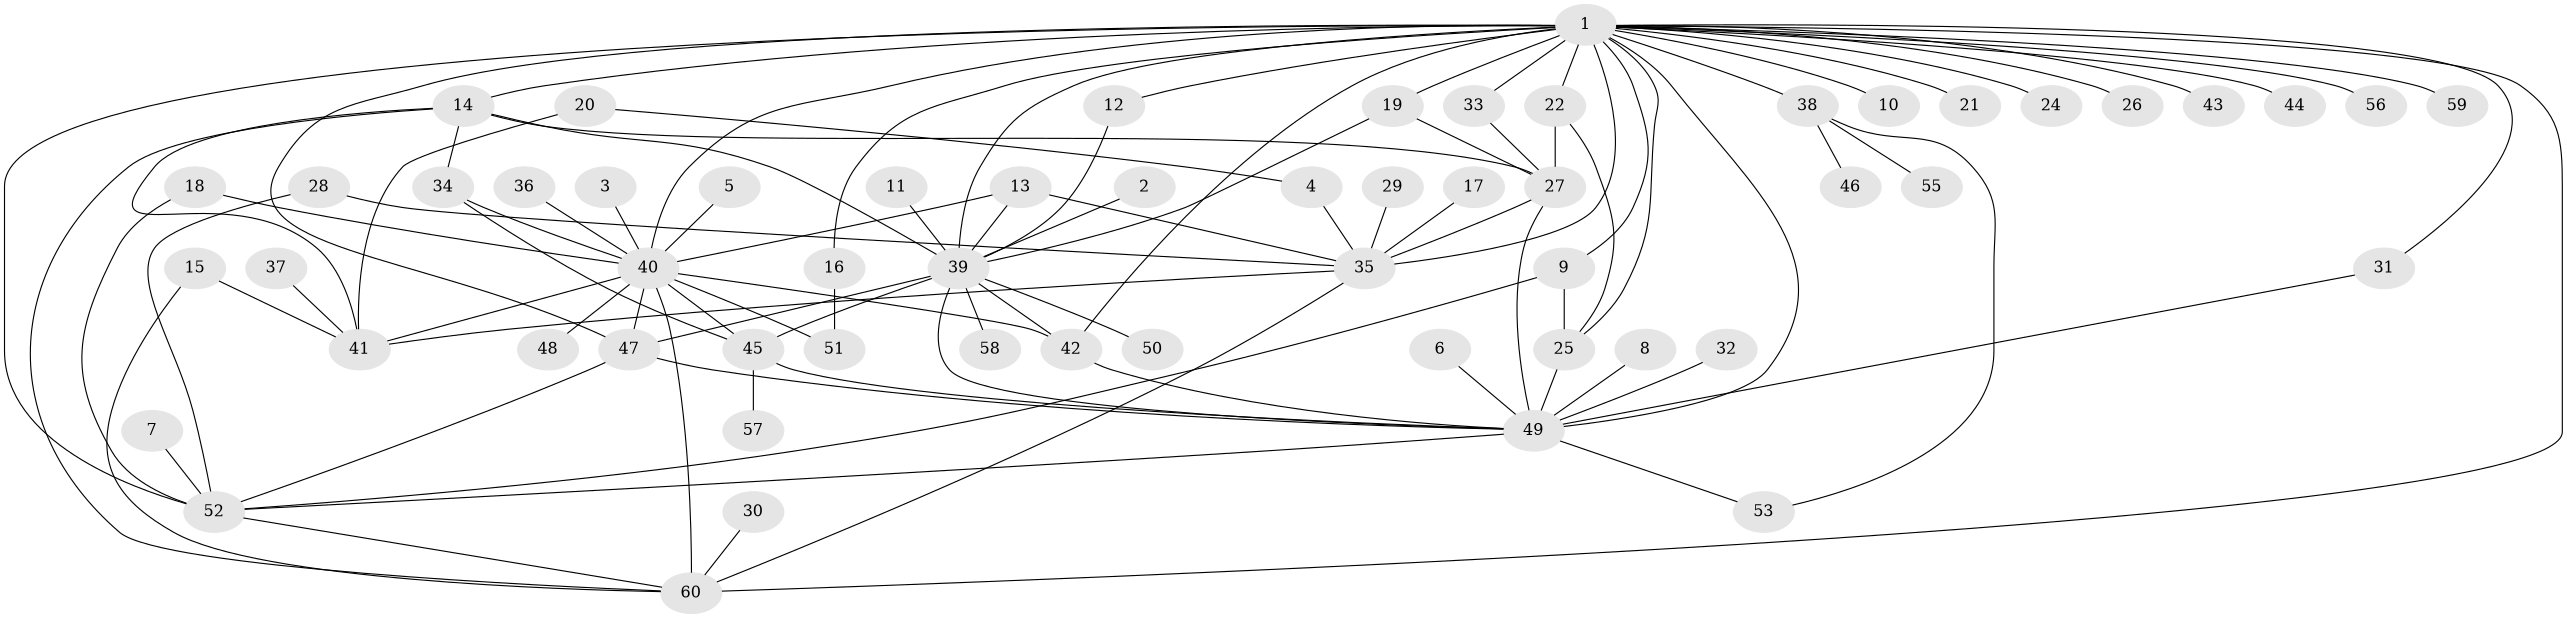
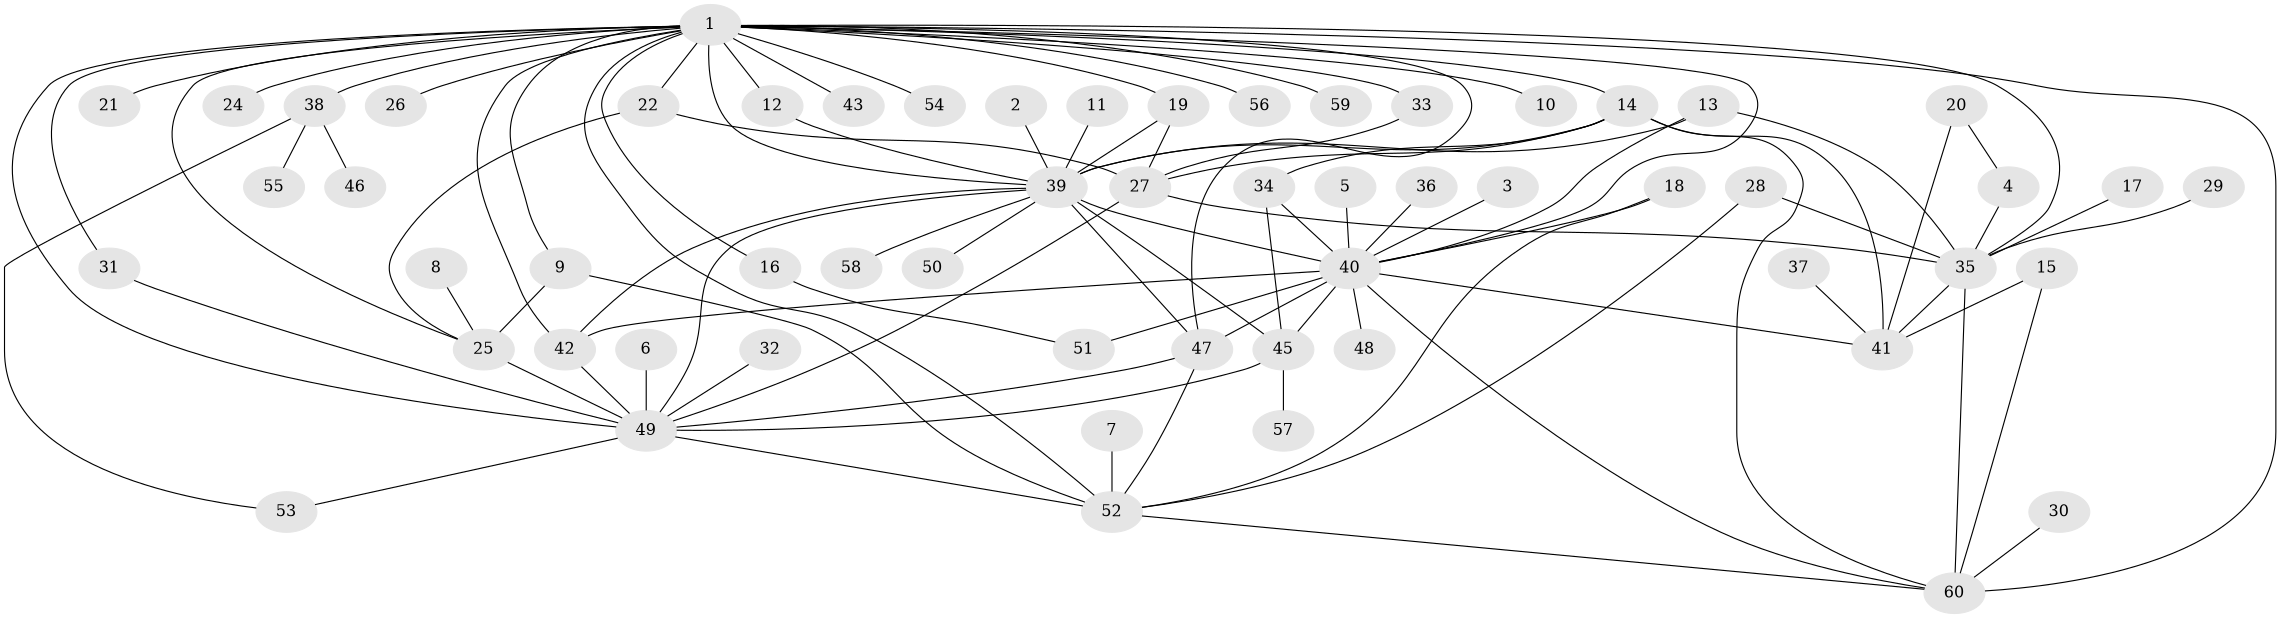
  graph {
    node [color=gray90 style=filled]
    edge [weight=1.0]
    1
    9
    10
    12
    14
    16
    19
    21
    22
    24
    25
    26
    31
    33
    35
    38
    39
    40
    42
    43
-   44
+   44 [label=54]
    47
    49
    52
    56
    59
    60
    27
    34
    41
    51
    46
    53
    55
    45
    50
    58
    48
    2
    3
    4
    5
    6
    7
    8
    11
    13
    15
    17
    18
    20
    28
    29
    30
    32
    57
    36
    37
    1 -- 9
    1 -- 10
    1 -- 12
    1 -- 14
    1 -- 16
    1 -- 19
    1 -- 21
    1 -- 22
    1 -- 24
    1 -- 25
    1 -- 26
    1 -- 31
    1 -- 33
    1 -- 35
    1 -- 38 [weight=2.0]
    1 -- 39 [weight=3.0]
    1 -- 40 [weight=2.0]
    1 -- 42
    1 -- 43
    1 -- 44
    1 -- 47 [weight=2.0]
    1 -- 49
    1 -- 52 [weight=2.0]
    1 -- 56
    1 -- 59
    1 -- 60
    9 -- 25
    9 -- 52
    12 -- 39
    14 -- 39
    14 -- 60
    14 -- 27
    14 -- 34
    14 -- 41
    16 -- 51
    19 -- 39
    19 -- 27
    22 -- 25
    22 -- 27
    25 -- 49 [weight=3.0]
    31 -- 49
    33 -- 27
    35 -- 60
    35 -- 41
    38 -- 46
    38 -- 53
    38 -- 55
+   39 -- 40 [weight=2.0]
    39 -- 42
    39 -- 47
    39 -- 49
    39 -- 45 [weight=2.0]
    39 -- 50
    39 -- 58
    40 -- 42
    40 -- 47 [weight=3.0]
    40 -- 60
    40 -- 41
    40 -- 51
    40 -- 45 [weight=2.0]
    40 -- 48
    42 -- 49
    47 -- 49
    47 -- 52
    49 -- 52
    49 -- 53
    52 -- 60
    27 -- 35 [weight=2.0]
    27 -- 49 [weight=2.0]
    34 -- 40
    34 -- 45
    45 -- 49
    45 -- 57
    2 -- 39
    3 -- 40
    4 -- 35
    5 -- 40
    6 -- 49
    7 -- 52
-   8 -- 49
+   8 -- 25
    11 -- 39
    13 -- 35
    13 -- 39
    13 -- 40
    15 -- 60
    15 -- 41
    17 -- 35
    18 -- 40
    18 -- 52
    20 -- 41
    20 -- 4
    28 -- 35
    28 -- 52
    29 -- 35
    30 -- 60
    32 -- 49
    36 -- 40
    37 -- 41
  }
